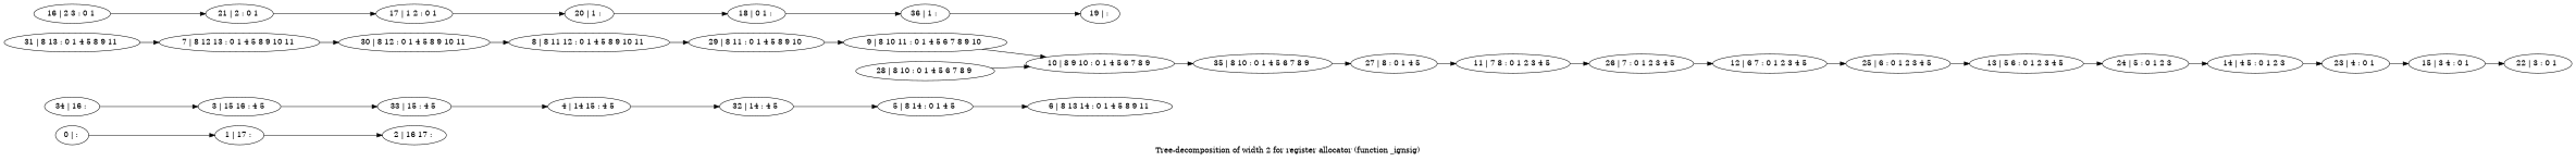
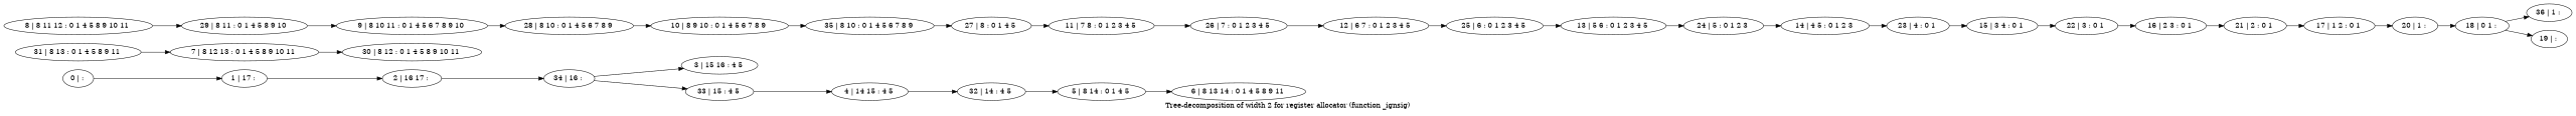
  digraph {
    label="Tree-decomposition of width 2 for register allocator (function _ignsig)"
    rankdir=LR
    n1 [label="0 | : "]
    n2 [label="1 | 17 : "]
    n3 [label="2 | 16 17 : "]
    n4 [label="34 | 16 : "]
    n5 [label="3 | 15 16 : 4 5 "]
    n6 [label="33 | 15 : 4 5 "]
    n7 [label="4 | 14 15 : 4 5 "]
    n8 [label="32 | 14 : 4 5 "]
    n9 [label="5 | 8 14 : 0 1 4 5 "]
    n10 [label="6 | 8 13 14 : 0 1 4 5 8 9 11 "]
    n11 [label="31 | 8 13 : 0 1 4 5 8 9 11 "]
    n12 [label="7 | 8 12 13 : 0 1 4 5 8 9 10 11 "]
    n13 [label="30 | 8 12 : 0 1 4 5 8 9 10 11 "]
    n14 [label="8 | 8 11 12 : 0 1 4 5 8 9 10 11 "]
    n15 [label="29 | 8 11 : 0 1 4 5 8 9 10 "]
    n16 [label="9 | 8 10 11 : 0 1 4 5 6 7 8 9 10 "]
    n17 [label="28 | 8 10 : 0 1 4 5 6 7 8 9 "]
    n18 [label="10 | 8 9 10 : 0 1 4 5 6 7 8 9 "]
    n19 [label="35 | 8 10 : 0 1 4 5 6 7 8 9 "]
    n20 [label="27 | 8 : 0 1 4 5 "]
    n21 [label="11 | 7 8 : 0 1 2 3 4 5 "]
    n22 [label="26 | 7 : 0 1 2 3 4 5 "]
    n23 [label="12 | 6 7 : 0 1 2 3 4 5 "]
    n24 [label="25 | 6 : 0 1 2 3 4 5 "]
    n25 [label="13 | 5 6 : 0 1 2 3 4 5 "]
    n26 [label="24 | 5 : 0 1 2 3 "]
    n27 [label="14 | 4 5 : 0 1 2 3 "]
    n28 [label="23 | 4 : 0 1 "]
    n29 [label="15 | 3 4 : 0 1 "]
    n30 [label="22 | 3 : 0 1 "]
    n31 [label="16 | 2 3 : 0 1 "]
    n32 [label="21 | 2 : 0 1 "]
    n33 [label="17 | 1 2 : 0 1 "]
    n34 [label="20 | 1 : "]
    n35 [label="18 | 0 1 : "]
    n36 [label="36 | 1 : "]
    n37 [label="19 | : "]
    n1 -> n2
    n2 -> n3
+   n3 -> n4
    n4 -> n5
-   n5 -> n6
+   n4 -> n6
    n6 -> n7
    n7 -> n8
    n8 -> n9
    n9 -> n10
    n11 -> n12
    n12 -> n13
-   n13 -> n14
    n14 -> n15
    n15 -> n16
-   n16 -> n18
+   n16 -> n17
    n17 -> n18
    n18 -> n19
    n19 -> n20
    n20 -> n21
    n21 -> n22
    n22 -> n23
    n23 -> n24
    n24 -> n25
    n25 -> n26
    n26 -> n27
    n27 -> n28
    n28 -> n29
    n29 -> n30
+   n30 -> n31
    n31 -> n32
    n32 -> n33
    n33 -> n34
    n34 -> n35
    n35 -> n36
-   n36 -> n37
+   n35 -> n37
  }
